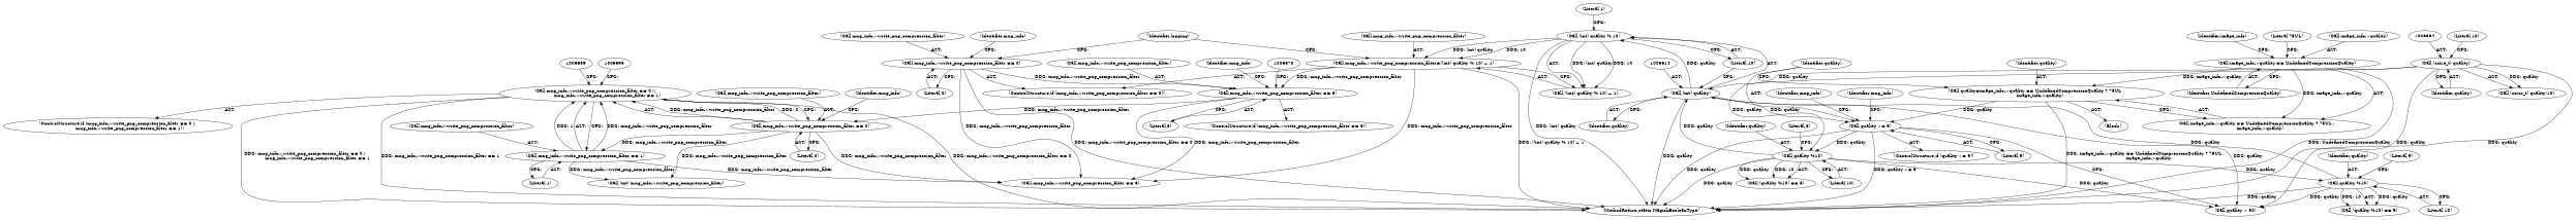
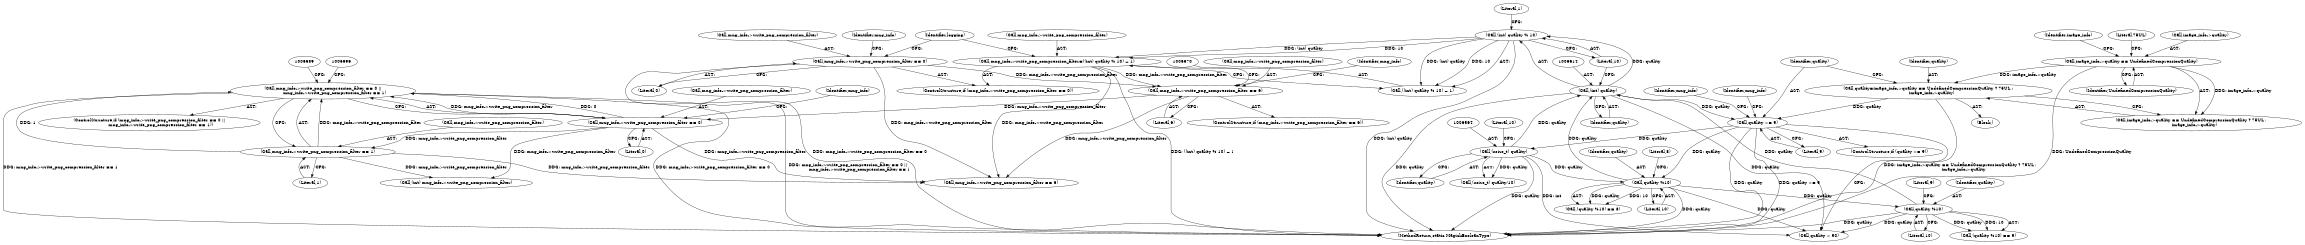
  digraph {
    n1 [label="(Call,mng_info->write_png_compression_filter == 0 ||\n                 mng_info->write_png_compression_filter == 1)"]
    n2 [label="(Call,mng_info->write_png_compression_filter == 0)"]
    n3 [label="(Call,mng_info->write_png_compression_filter == 1)"]
    n4 [label="(ControlStructure,if (mng_info->write_png_compression_filter == 0 ||\n                 mng_info->write_png_compression_filter == 1))"]
    n5 [label="(MethodReturn,static MagickBooleanType)"]
    n6 [label="(Call,mng_info->write_png_compression_filter == 6)"]
    n7 [label="(Literal,0)"]
    n8 [label="(Call,(int) mng_info->write_png_compression_filter)"]
    n9 [label="(Literal,1)"]
    n10 [label="(Call,mng_info->write_png_compression_filter == 6)"]
    n11 [label="(ControlStructure,if (mng_info->write_png_compression_filter == 6))"]
    n12 [label="(Literal,6)"]
    n13 [label="(Call,mng_info->write_png_compression_filter=((int) quality % 10) + 1)"]
    n14 [label="(ControlStructure,if (mng_info->write_png_compression_filter == 0))"]
    n15 [label="(Call,((int) quality % 10) + 1)"]
    n16 [label="(Call,(int) quality % 10)"]
    n17 [label="(Literal,10)"]
    n18 [label="(Call,(int) quality)"]
    n19 [label="(Identifier,quality)"]
    n20 [label="(Call,quality < 50)"]
    n21 [label="(Call,quality <= 9)"]
    n22 [label="(Call,(ssize_t) quality)"]
    n23 [label="(Call,quality %10)"]
    n24 [label="(ControlStructure,if (quality <= 9))"]
    n25 [label="(Literal,9)"]
    n26 [label="(Identifier,quality)"]
    n27 [label="(Call,(ssize_t) quality/10)"]
    n28 [label="(Call,quality %10)"]
    n29 [label="(Call,(quality %10) == 8)"]
    n30 [label="(Literal,10)"]
    n31 [label="(Call,quality=image_info->quality == UndefinedCompressionQuality ? 75UL :\n     image_info->quality)"]
    n32 [label="(Block,)"]
    n33 [label="(Call,image_info->quality == UndefinedCompressionQuality ? 75UL :\n     image_info->quality)"]
    n34 [label="(Call,image_info->quality == UndefinedCompressionQuality)"]
    n35 [label="(Identifier,UndefinedCompressionQuality)"]
    n36 [label="(Call,(quality %10) == 9)"]
    n37 [label="(Literal,10)"]
    n38 [label="(Call,mng_info->write_png_compression_filter == 0)"]
    n39 [label="(Literal,0)"]
    n40 [label="(Literal,9)"]
    n41 [label="(Identifier,quality)"]
    n42 [label="(Call,mng_info->write_png_compression_filter)"]
    n43 [label="(Identifier,mng_info)"]
    n44 [label="(Literal,1)"]
    n45 [label="(Literal,75UL)"]
    n46 [label="(Identifier,quality)"]
    n47 [label="(Literal,8)"]
    n48 [label="(Call,mng_info->write_png_compression_filter)"]
    n49 [label="(Identifier,quality)"]
    n50 [label="(Call,mng_info->write_png_compression_filter)"]
    n51 [label="(Identifier,logging)"]
    n52 [label="(Call,image_info->quality)"]
    n53 [label="(Call,mng_info->write_png_compression_filter)"]
    n54 [label="(Identifier,mng_info)"]
    n55 [label="(Identifier,mng_info)"]
    n56 [label="(Identifier,mng_info)"]
    n57 [label="(Identifier,mng_info)"]
    n58 [label="(Call,mng_info->write_png_compression_filter)"]
    n59 [label="(Identifier,image_info)"]
    n60 [label="(Literal,10)"]
    n61 [label="(Identifier,quality)"]
    1006689
    1006696
    1006670
    1006614
    1006564
    n1 -> n2 [label="CFG: "]
    n1 -> n3 [label="CFG: "]
    n1 -> n4 [label="AST: "]
    n1 -> n5 [label="DDG: mng_info->write_png_compression_filter == 0 ||\n                 mng_info->write_png_compression_filter == 1"]
    n1 -> n5 [label="DDG: mng_info->write_png_compression_filter == 0"]
    n1 -> n5 [label="DDG: mng_info->write_png_compression_filter == 1"]
    n2 -> n1 [label="AST: "]
    n2 -> n1 [label="DDG: mng_info->write_png_compression_filter"]
    n2 -> n1 [label="DDG: 0"]
    n2 -> n3 [label="DDG: mng_info->write_png_compression_filter"]
    n2 -> n6 [label="DDG: mng_info->write_png_compression_filter"]
    n2 -> n7 [label="CFG: "]
    n2 -> n8 [label="DDG: mng_info->write_png_compression_filter"]
    n3 -> n1 [label="AST: "]
    n3 -> n1 [label="DDG: mng_info->write_png_compression_filter"]
    n3 -> n1 [label="DDG: 1"]
    n3 -> n6 [label="DDG: mng_info->write_png_compression_filter"]
    n3 -> n8 [label="DDG: mng_info->write_png_compression_filter"]
    n3 -> n9 [label="CFG: "]
    n7 -> n2 [label="AST: "]
    n9 -> n3 [label="AST: "]
    n10 -> n2 [label="DDG: mng_info->write_png_compression_filter"]
    n10 -> n6 [label="DDG: mng_info->write_png_compression_filter"]
    n10 -> n11 [label="AST: "]
    n10 -> n12 [label="CFG: "]
    n12 -> n10 [label="AST: "]
    n13 -> n5 [label="DDG: ((int) quality % 10) + 1"]
    n13 -> n6 [label="DDG: mng_info->write_png_compression_filter"]
    n13 -> n10 [label="DDG: mng_info->write_png_compression_filter"]
    n13 -> n14 [label="AST: "]
    n13 -> n15 [label="CFG: "]
    n15 -> n13 [label="AST: "]
    n16 -> n5 [label="DDG: (int) quality"]
    n16 -> n13 [label="DDG: (int) quality"]
    n16 -> n13 [label="DDG: 10"]
    n16 -> n15 [label="AST: "]
    n16 -> n15 [label="DDG: (int) quality"]
    n16 -> n15 [label="DDG: 10"]
    n16 -> n17 [label="CFG: "]
    n17 -> n16 [label="AST: "]
    n17 -> n18 [label="CFG: "]
    n18 -> n5 [label="DDG: quality"]
    n18 -> n16 [label="AST: "]
    n18 -> n16 [label="DDG: quality"]
    n18 -> n19 [label="CFG: "]
    n18 -> n20 [label="DDG: quality"]
    n18 -> n21 [label="DDG: quality"]
    n19 -> n18 [label="AST: "]
    n21 -> n5 [label="DDG: quality"]
    n21 -> n5 [label="DDG: quality <= 9"]
    n21 -> n20 [label="CFG: "]
+   n21 -> n22 [label="DDG: quality"]
    n21 -> n23 [label="DDG: quality"]
    n21 -> n24 [label="AST: "]
    n21 -> n25 [label="CFG: "]
    n22 -> n5 [label="DDG: quality"]
    n22 -> n18 [label="DDG: quality"]
-   n22 -> n20 [label="DDG: quality"]
+   n22 -> n20 [label="DDG: int"]
    n22 -> n23 [label="DDG: quality"]
    n22 -> n26 [label="CFG: "]
    n22 -> n27 [label="AST: "]
    n22 -> n27 [label="DDG: quality"]
    n23 -> n5 [label="DDG: quality"]
    n23 -> n18 [label="DDG: quality"]
    n23 -> n20 [label="DDG: quality"]
    n23 -> n28 [label="DDG: quality"]
    n23 -> n29 [label="AST: "]
    n23 -> n29 [label="DDG: quality"]
    n23 -> n29 [label="DDG: 10"]
    n23 -> n30 [label="CFG: "]
    n25 -> n21 [label="AST: "]
    n26 -> n22 [label="AST: "]
    n28 -> n5 [label="DDG: quality"]
    n28 -> n18 [label="DDG: quality"]
    n28 -> n20 [label="DDG: quality"]
    n28 -> n36 [label="AST: "]
    n28 -> n36 [label="DDG: quality"]
    n28 -> n36 [label="DDG: 10"]
    n28 -> n37 [label="CFG: "]
    n30 -> n23 [label="AST: "]
    n31 -> n5 [label="DDG: image_info->quality == UndefinedCompressionQuality ? 75UL :\n     image_info->quality"]
    n31 -> n21 [label="DDG: quality"]
    n31 -> n32 [label="AST: "]
    n31 -> n33 [label="CFG: "]
    n33 -> n31 [label="AST: "]
    n34 -> n5 [label="DDG: UndefinedCompressionQuality"]
    n34 -> n31 [label="DDG: image_info->quality"]
    n34 -> n33 [label="AST: "]
    n34 -> n33 [label="DDG: image_info->quality"]
    n34 -> n35 [label="CFG: "]
    n35 -> n34 [label="AST: "]
    n37 -> n28 [label="AST: "]
    n38 -> n5 [label="DDG: mng_info->write_png_compression_filter == 0"]
    n38 -> n6 [label="DDG: mng_info->write_png_compression_filter"]
    n38 -> n10 [label="DDG: mng_info->write_png_compression_filter"]
    n38 -> n14 [label="AST: "]
    n38 -> n39 [label="CFG: "]
    n39 -> n38 [label="AST: "]
    n40 -> n28 [label="CFG: "]
    n41 -> n21 [label="AST: "]
    n41 -> n31 [label="CFG: "]
    n42 -> n2 [label="AST: "]
    n43 -> n21 [label="CFG: "]
    n44 -> n16 [label="CFG: "]
    n45 -> n34 [label="CFG: "]
    n46 -> n23 [label="AST: "]
    n47 -> n23 [label="CFG: "]
    n48 -> n10 [label="AST: "]
    n49 -> n28 [label="AST: "]
    n50 -> n38 [label="AST: "]
    n51 -> n13 [label="CFG: "]
    n51 -> n38 [label="CFG: "]
    n52 -> n34 [label="AST: "]
    n53 -> n3 [label="AST: "]
    n54 -> n10 [label="CFG: "]
    n55 -> n21 [label="CFG: "]
    n56 -> n38 [label="CFG: "]
    n57 -> n2 [label="CFG: "]
    n58 -> n13 [label="AST: "]
    n59 -> n34 [label="CFG: "]
    n60 -> n22 [label="CFG: "]
    n61 -> n31 [label="AST: "]
    1006689 -> n1 [label="CFG: "]
    1006696 -> n1 [label="CFG: "]
    1006670 -> n10 [label="CFG: "]
    1006614 -> n18 [label="AST: "]
    1006564 -> n22 [label="AST: "]
  }
